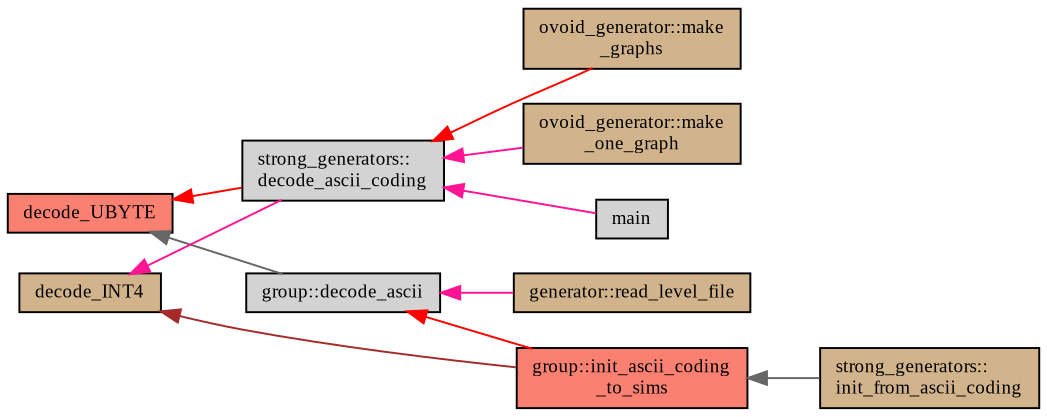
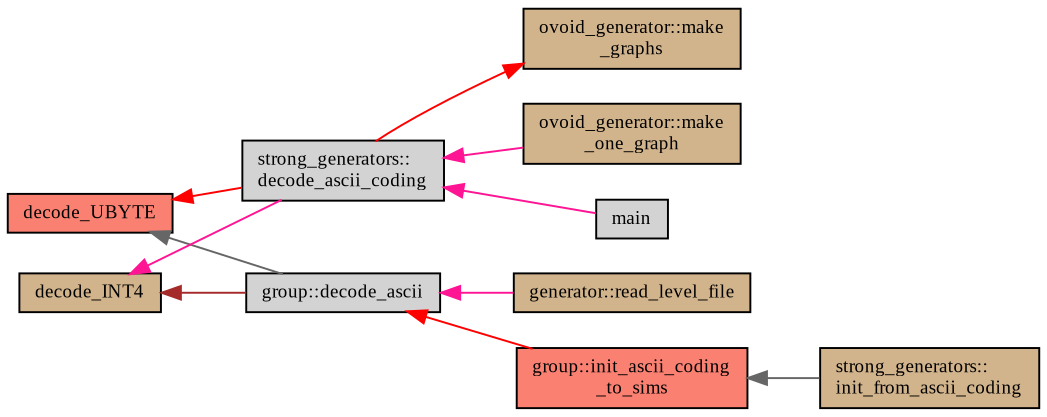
  digraph {
    fontname="Liberation Serif"
    rankdir=LR
    node [color=black fillcolor=tan fontname="Liberation Serif" fontsize=10 shape=record style=filled]
    edge [color=deeppink dir=back fontname="Liberation Serif" fontsize=10 labelfontname=Helvetica labelfontsize=10 style=solid]
    n1 [fillcolor=salmon fontcolor=black height=0.2 label=decode_UBYTE width=0.4]
    n2 [fillcolor=lightgrey height=0.2 label="group::decode_ascii" width=0.4]
    n3 [fillcolor=lightgrey height=0.2 label="strong_generators::\ldecode_ascii_coding" width=0.4]
    n4 [height=0.2 label=decode_INT4 width=0.4]
    n5 [fillcolor=salmon height=0.2 label="group::init_ascii_coding\l_to_sims" width=0.4]
    n6 [height=0.2 label="generator::read_level_file" width=0.4]
    n7 [fillcolor=lightgrey height=0.2 label=main width=0.4]
    n8 [height=0.2 label="ovoid_generator::make\l_graphs" width=0.4]
    n9 [height=0.2 label="ovoid_generator::make\l_one_graph" width=0.4]
    n10 [height=0.2 label="strong_generators::\linit_from_ascii_coding" width=0.4]
    n1 -> n2 [color=gray40]
    n1 -> n3 [color=red]
    n2 -> n5 [color=red]
    n2 -> n6
    n3 -> n7
-   n3 -> n8 [color=red]
+   n8 -> n3 [color=red]
    n3 -> n9
-   n4 -> n5 [color=brown]
+   n4 -> n2 [color=brown]
    n4 -> n3
    n5 -> n10 [color=gray40]
  }
